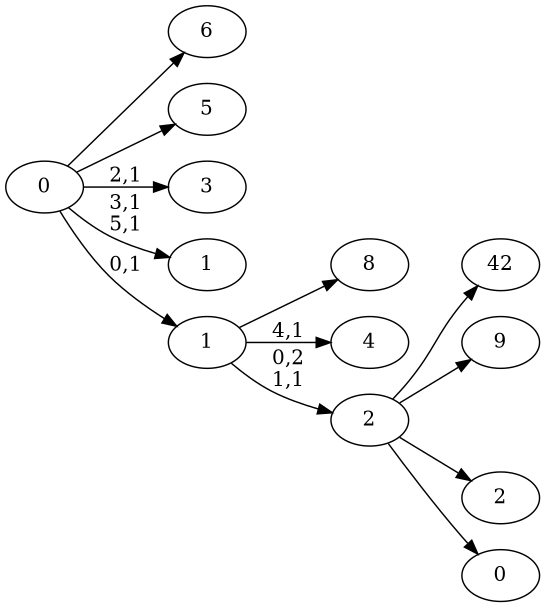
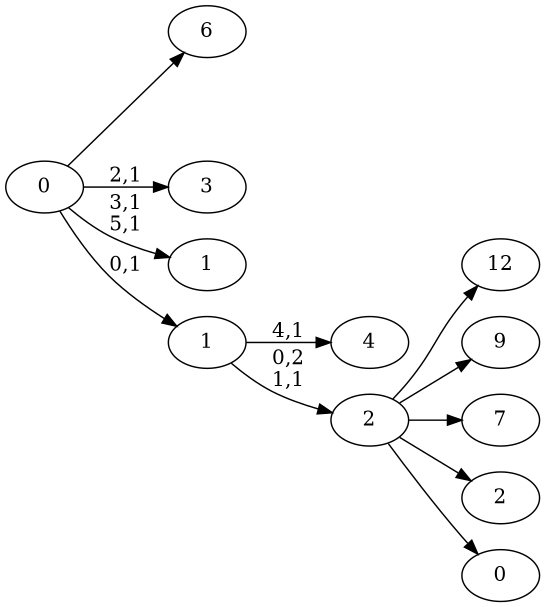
  digraph {
    rankdir=LR
-   n1 [label=42]
+   n1 [label=12]
    n2 [label=9]
-   n3 [label=8]
+   n4 [label=7]
    n5 [label=6]
-   n6 [label=5]
    n7 [label=4]
    n8 [label=3]
    n9 [label=2]
    n10 [label=1]
    n11 [label=0]
    2
    1
    0
    2 -> n1
    2 -> n2
+   2 -> n4
    2 -> n9
    2 -> n11
-   1 -> n3
    1 -> n7 [label="4,1"]
    1 -> 2 [label="0,2\n1,1"]
    0 -> n5
-   0 -> n6
    0 -> n8 [label="2,1"]
    0 -> n10 [label="3,1\n5,1"]
    0 -> 1 [label="0,1"]
  }
